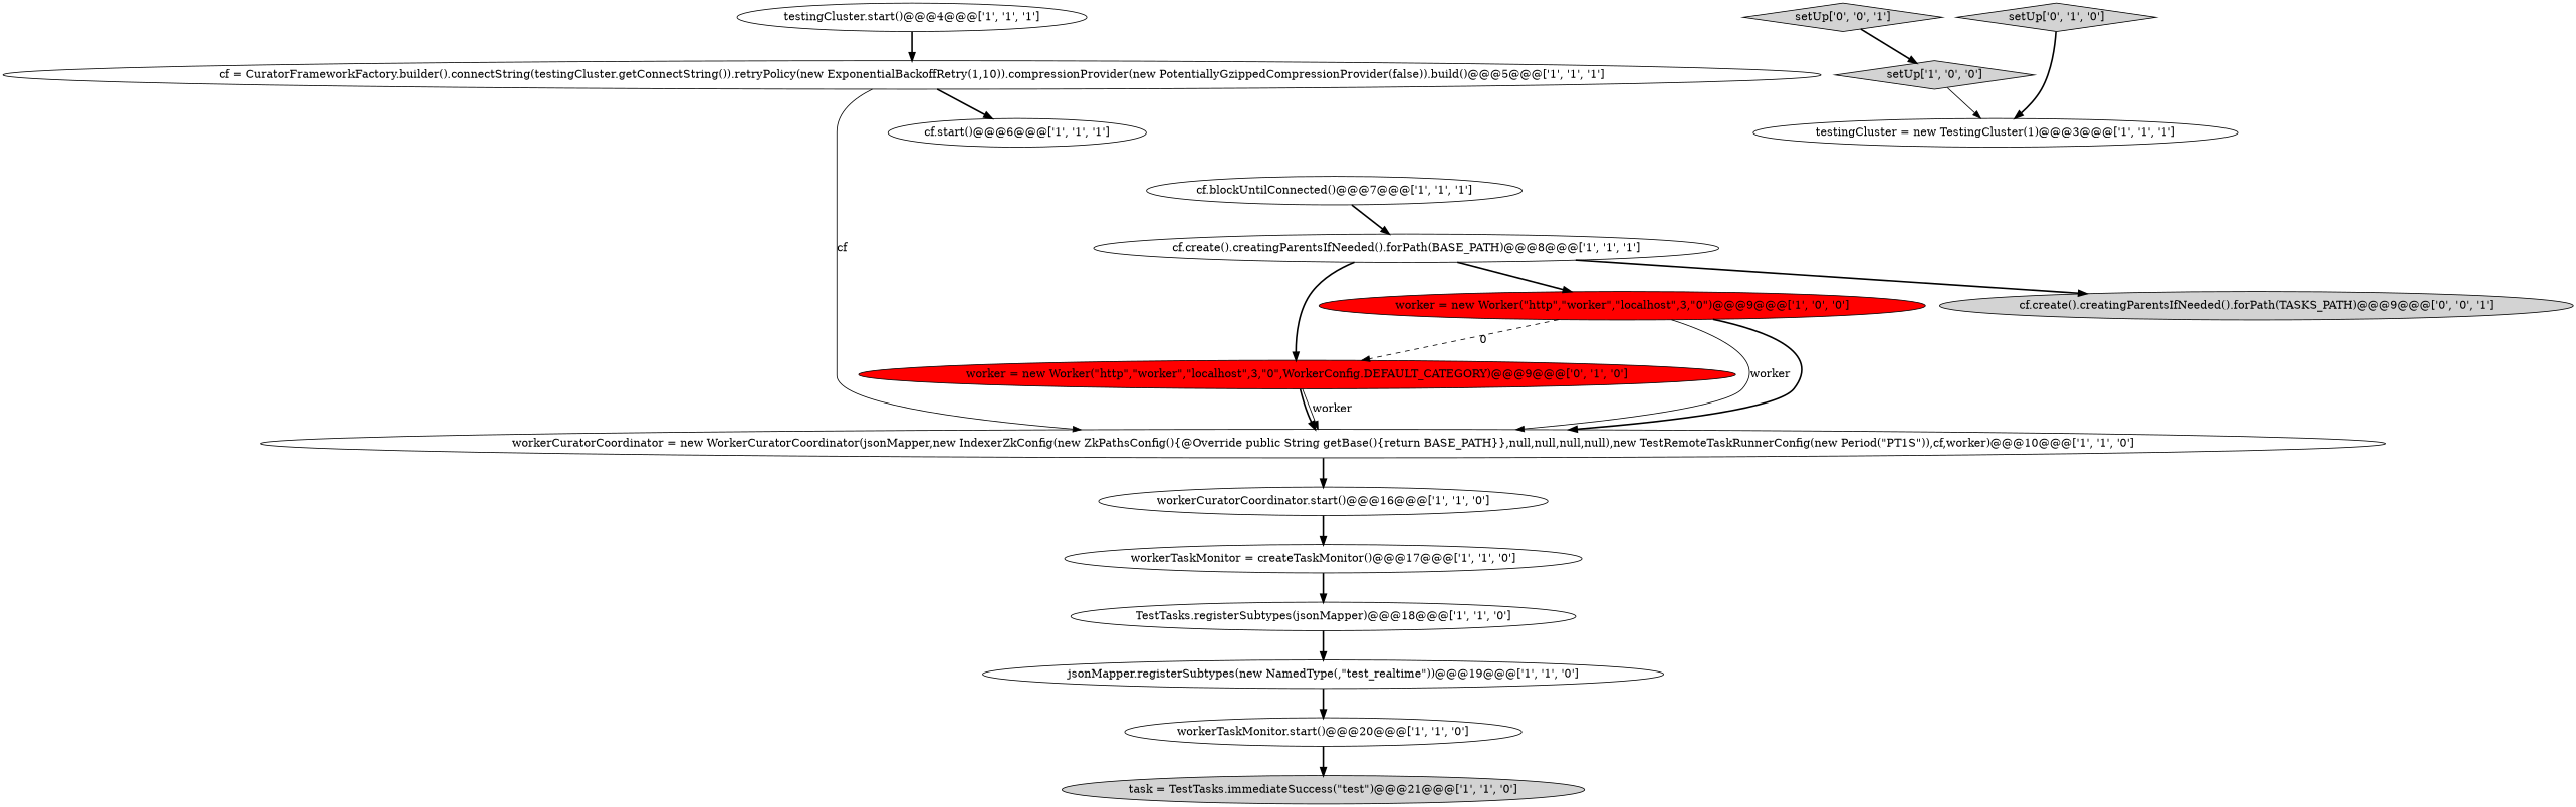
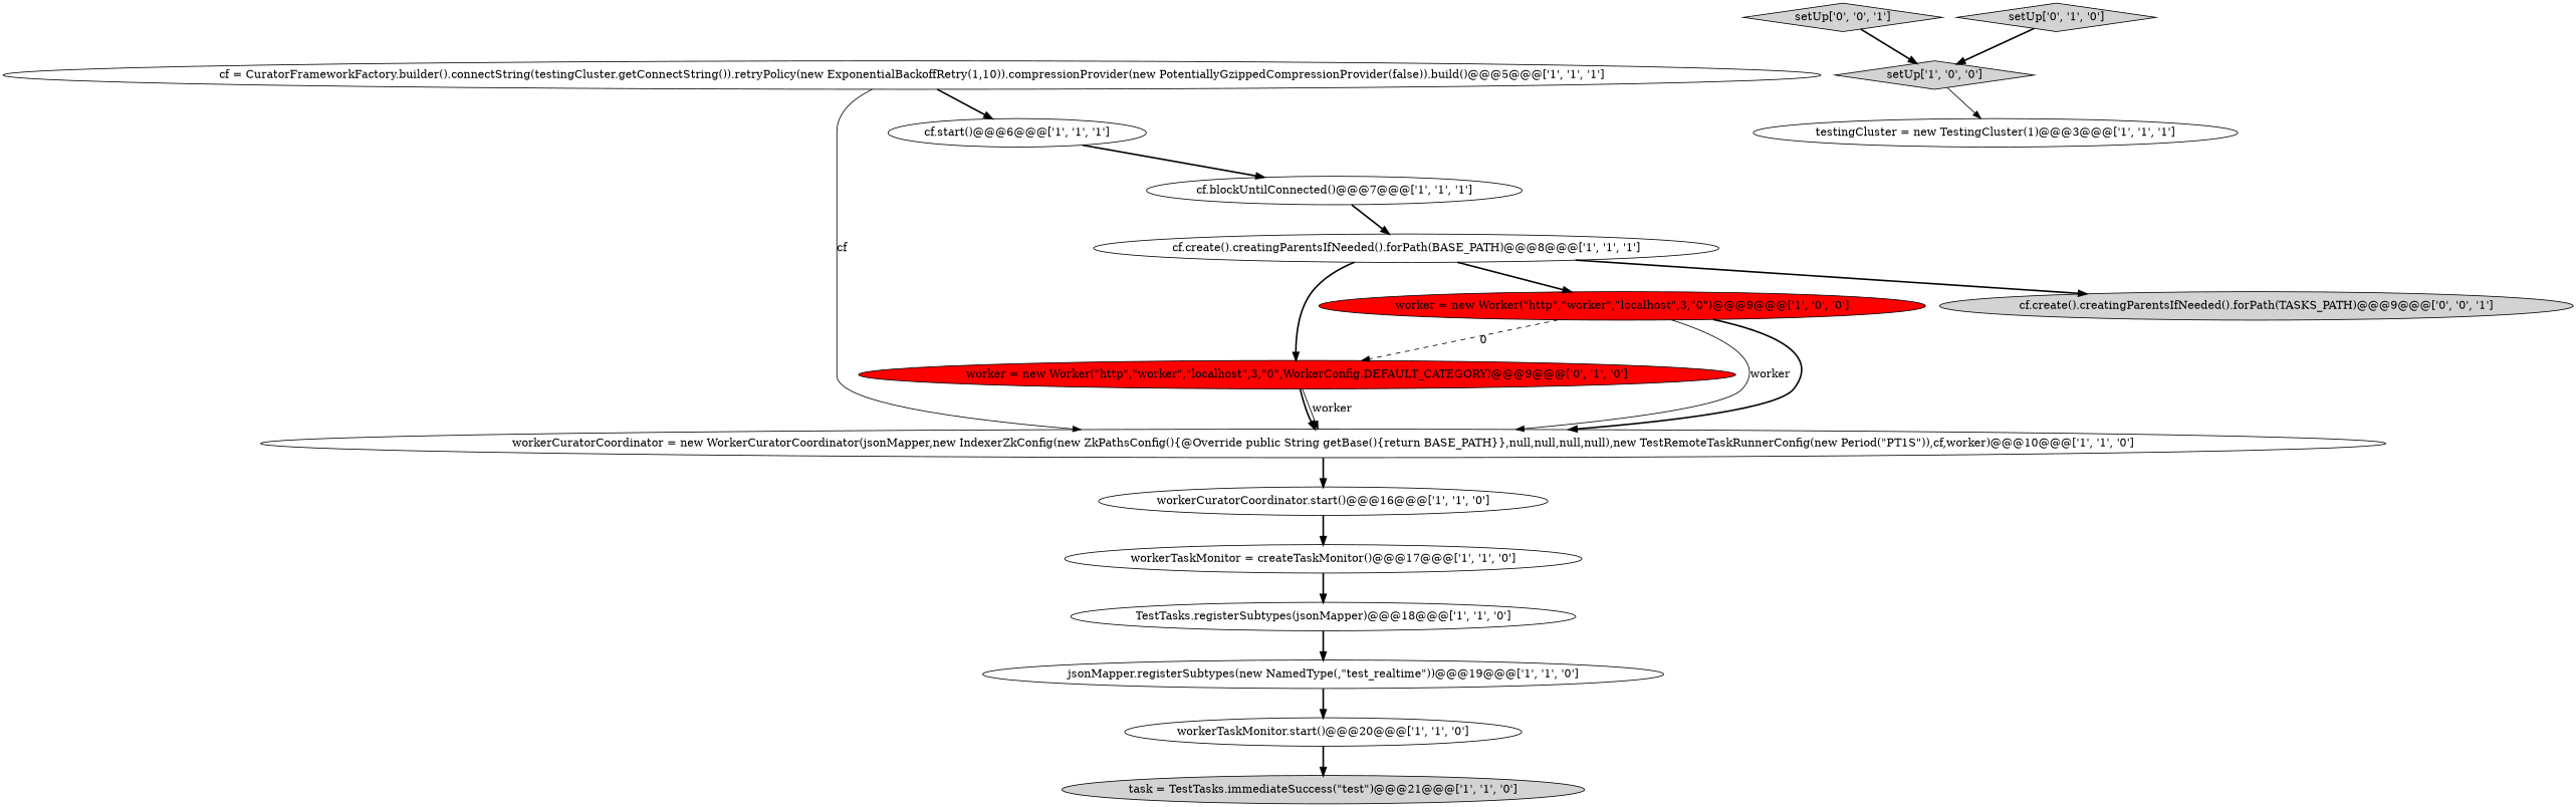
  digraph {
    node [fillcolor=white shape=ellipse style=filled]
    edge [style=bold]
-   n1 [label="testingCluster.start()@@@4@@@['1', '1', '1']"]
    n2 [label="cf = CuratorFrameworkFactory.builder().connectString(testingCluster.getConnectString()).retryPolicy(new ExponentialBackoffRetry(1,10)).compressionProvider(new PotentiallyGzippedCompressionProvider(false)).build()@@@5@@@['1', '1', '1']"]
    n3 [label="workerCuratorCoordinator = new WorkerCuratorCoordinator(jsonMapper,new IndexerZkConfig(new ZkPathsConfig(){@Override public String getBase(){return BASE_PATH}},null,null,null,null),new TestRemoteTaskRunnerConfig(new Period(\"PT1S\")),cf,worker)@@@10@@@['1', '1', '0']"]
    n4 [label="cf.start()@@@6@@@['1', '1', '1']"]
    n5 [label="testingCluster = new TestingCluster(1)@@@3@@@['1', '1', '1']"]
    n6 [fillcolor=red label="worker = new Worker(\"http\",\"worker\",\"localhost\",3,\"0\",WorkerConfig.DEFAULT_CATEGORY)@@@9@@@['0', '1', '0']"]
    n7 [label="workerCuratorCoordinator.start()@@@16@@@['1', '1', '0']"]
    n8 [fillcolor=lightgray label="setUp['1', '0', '0']" shape=diamond]
    n9 [label="workerTaskMonitor = createTaskMonitor()@@@17@@@['1', '1', '0']"]
    n10 [label="TestTasks.registerSubtypes(jsonMapper)@@@18@@@['1', '1', '0']"]
    n11 [label="jsonMapper.registerSubtypes(new NamedType(,\"test_realtime\"))@@@19@@@['1', '1', '0']"]
    n12 [fillcolor=lightgray label="task = TestTasks.immediateSuccess(\"test\")@@@21@@@['1', '1', '0']"]
    n13 [label="cf.create().creatingParentsIfNeeded().forPath(BASE_PATH)@@@8@@@['1', '1', '1']"]
    n14 [fillcolor=red label="worker = new Worker(\"http\",\"worker\",\"localhost\",3,\"0\")@@@9@@@['1', '0', '0']"]
    n15 [fillcolor=lightgray label="cf.create().creatingParentsIfNeeded().forPath(TASKS_PATH)@@@9@@@['0', '0', '1']"]
    n16 [label="cf.blockUntilConnected()@@@7@@@['1', '1', '1']"]
    n17 [fillcolor=lightgray label="setUp['0', '0', '1']" shape=diamond]
    n18 [fillcolor=lightgray label="setUp['0', '1', '0']" shape=diamond]
    n19 [label="workerTaskMonitor.start()@@@20@@@['1', '1', '0']"]
-   n1 -> n2
    n2 -> n3 [label=cf style=solid]
    n2 -> n4
    n3 -> n7
+   n4 -> n16
    n6 -> n3
    n6 -> n3 [label=worker style=solid]
    n7 -> n9
    n8 -> n5 [style=solid]
    n9 -> n10
    n10 -> n11
    n11 -> n19
    n13 -> n6
    n13 -> n14
    n13 -> n15
    n14 -> n3 [label=worker style=solid]
    n14 -> n3
    n14 -> n6 [label=0 style=dashed]
    n16 -> n13
    n17 -> n8
-   n18 -> n5
+   n18 -> n8
    n19 -> n12
  }
